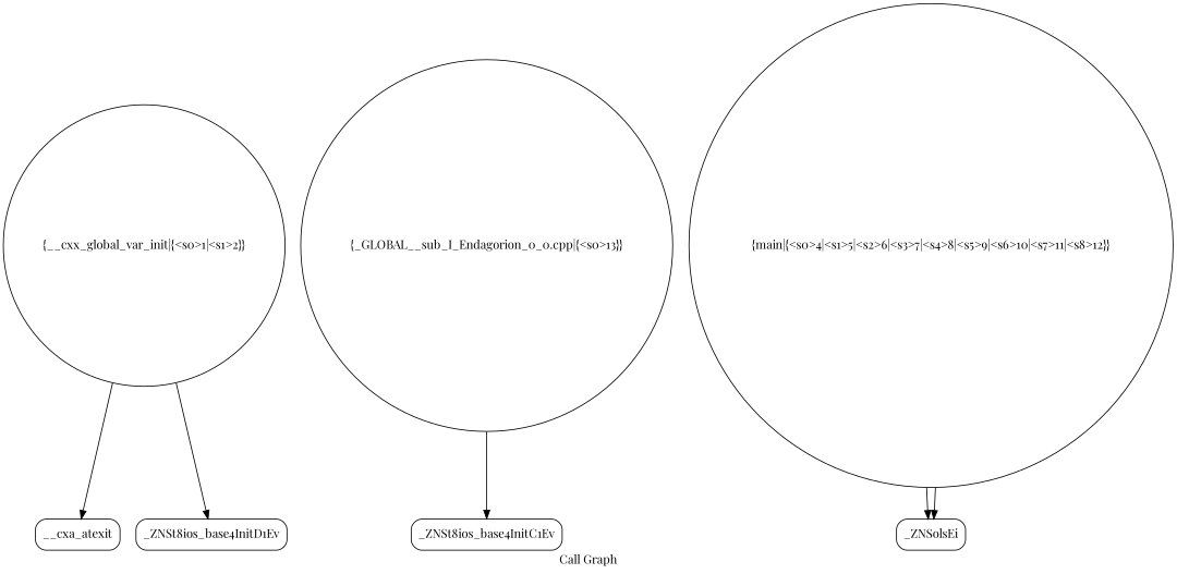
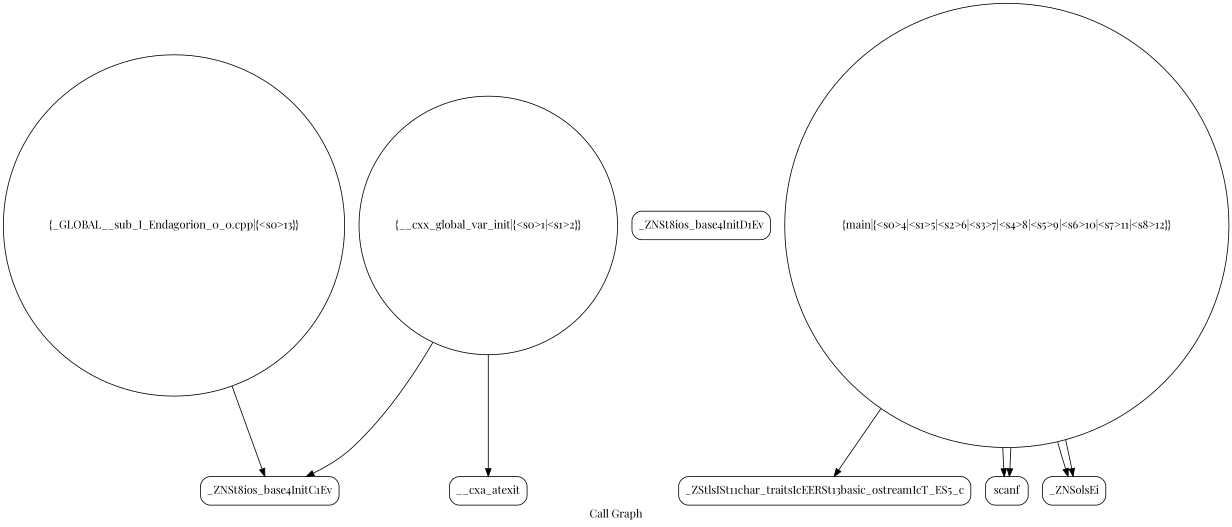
  digraph {
    fontname="Playfair Display"
    label="Call Graph"
    node [fontname="Playfair Display" shape=Mrecord]
    edge [color=black fontname="Playfair Display" tailport=s0]
    n1 [label="{__cxx_global_var_init|{<s0>1|<s1>2}}" shape=circle]
    n2 [label="{_ZNSt8ios_base4InitC1Ev}"]
    n3 [label="{__cxa_atexit}"]
    n4 [label="{_ZNSt8ios_base4InitD1Ev}"]
+   n5 [label="{_ZStlsISt11char_traitsIcEERSt13basic_ostreamIcT_ES5_c}"]
+   n6 [label="{scanf}"]
    n7 [label="{_ZNSolsEi}"]
    n8 [label="{_GLOBAL__sub_I_Endagorion_0_0.cpp|{<s0>13}}" shape=circle]
    n9 [label="{main|{<s0>4|<s1>5|<s2>6|<s3>7|<s4>8|<s5>9|<s6>10|<s7>11|<s8>12}}" shape=circle]
-   n1 -> n4
+   n1 -> n2
    n1 -> n3 [tailport=s1]
    n8 -> n2
+   n9 -> n5 [tailport=s8]
+   n9 -> n6
+   n9 -> n6 [tailport=s1]
    n9 -> n7 [tailport=s4]
    n9 -> n7 [tailport=s7]
  }
